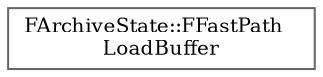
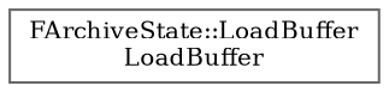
  digraph {
    rankdir=TB
    fontname="DejaVu Serif"
-   n1 [color=grey40 fillcolor=white fontname="DejaVu Serif" fontsize=10 height=0.2 label="FArchiveState::FFastPath\lLoadBuffer" shape=box style=filled width=0.4]
+   n1 [color=grey40 fillcolor=white fontname="DejaVu Serif" fontsize=10 height=0.2 label="FArchiveState::LoadBuffer\lLoadBuffer" shape=box style=filled width=0.4]
  }
